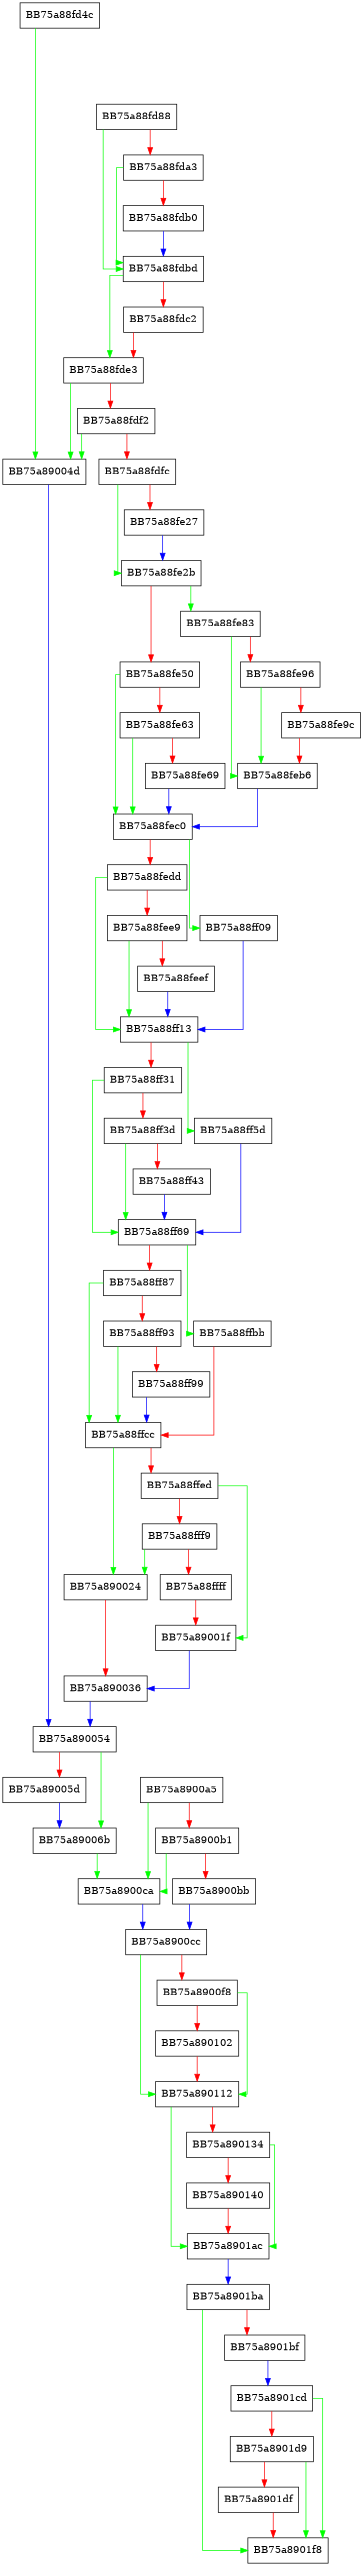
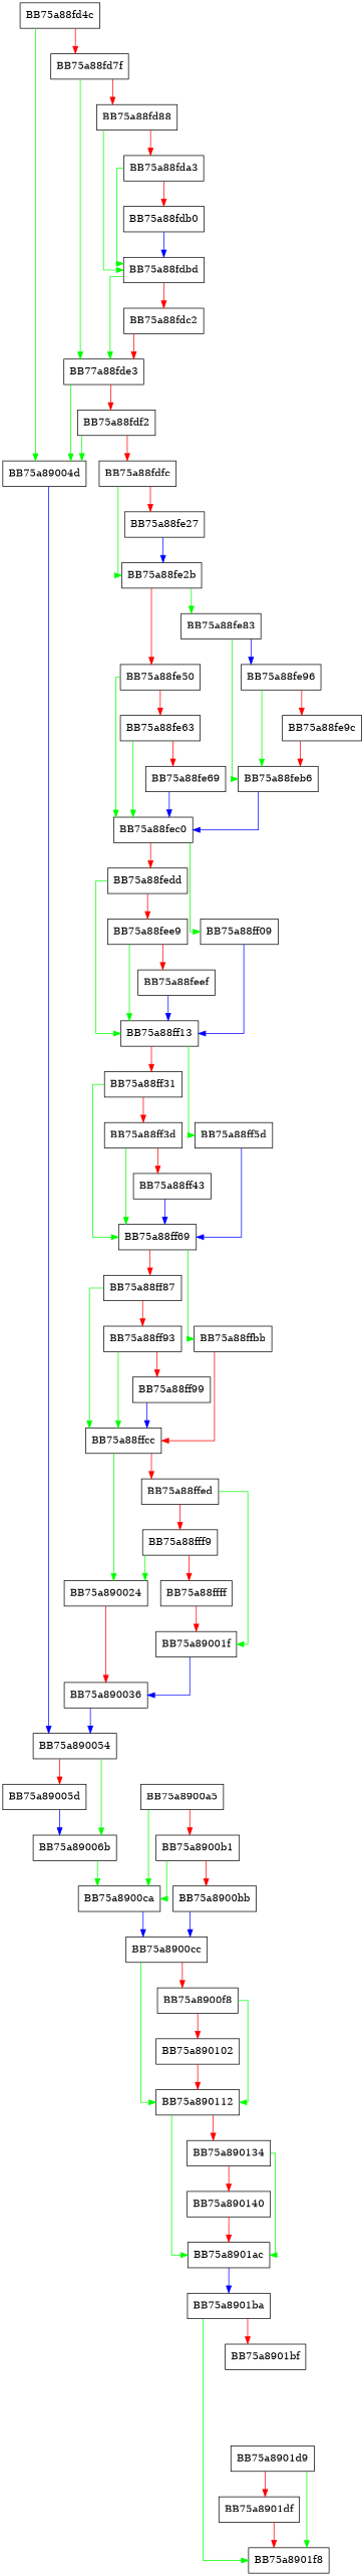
  digraph {
    splines=ortho
    node [shape=box]
    edge [color=red]
    BB75a88fd4c
    BB75a89004d
+   BB75a88fd7f
    BB75a890054
-   BB75a88fde3
+   BB75a88fde3 [label=BB77a88fde3]
    BB75a88fd88
    BB75a89006b
    BB75a89005d
    BB75a88fdf2
    BB75a88fdbd
    BB75a88fda3
    BB75a88fdfc
    BB75a88fdc2
    BB75a88fdb0
    BB75a88fe2b
    BB75a88fe27
    BB75a88fe83
    BB75a88fe50
    BB75a88feb6
    BB75a88fe96
    BB75a88fec0
    BB75a88fe63
    BB75a88fe9c
    BB75a88ff09
    BB75a88fedd
    BB75a88fe69
    BB75a88ff13
    BB75a88fee9
    BB75a88ff5d
    BB75a88ff31
    BB75a88feef
    BB75a88ff69
    BB75a88ff3d
    BB75a88ffbb
    BB75a88ff87
    BB75a88ff43
    BB75a88ffcc
    BB75a88ff93
    BB75a890024
    BB75a88ffed
    BB75a88ff99
    BB75a890036
    BB75a89001f
    BB75a88fff9
    BB75a88ffff
    BB75a8900ca
    BB75a8900cc
    BB75a890112
    BB75a8900f8
    BB75a8900a5
    BB75a8900b1
    BB75a8900bb
    BB75a8901ac
    BB75a890134
    BB75a890102
    BB75a8901ba
    BB75a890140
    BB75a8901f8
    BB75a8901bf
-   BB75a8901cd
    BB75a8901d9
    BB75a8901df
    BB75a88fd4c -> BB75a89004d [color=green]
+   BB75a88fd4c -> BB75a88fd7f
    BB75a89004d -> BB75a890054 [color=blue]
+   BB75a88fd7f -> BB75a88fde3 [color=green]
+   BB75a88fd7f -> BB75a88fd88
    BB75a890054 -> BB75a89006b [color=green]
    BB75a890054 -> BB75a89005d
    BB75a88fde3 -> BB75a89004d [color=green]
    BB75a88fde3 -> BB75a88fdf2
    BB75a88fd88 -> BB75a88fdbd [color=green]
    BB75a88fd88 -> BB75a88fda3
    BB75a89006b -> BB75a8900ca [color=green]
    BB75a89005d -> BB75a89006b [color=blue]
    BB75a88fdf2 -> BB75a89004d [color=green]
    BB75a88fdf2 -> BB75a88fdfc
    BB75a88fdbd -> BB75a88fde3 [color=green]
    BB75a88fdbd -> BB75a88fdc2
    BB75a88fda3 -> BB75a88fdbd [color=green]
    BB75a88fda3 -> BB75a88fdb0
    BB75a88fdfc -> BB75a88fe2b [color=green]
    BB75a88fdfc -> BB75a88fe27
    BB75a88fdc2 -> BB75a88fde3
    BB75a88fdb0 -> BB75a88fdbd [color=blue]
    BB75a88fe2b -> BB75a88fe83 [color=green]
    BB75a88fe2b -> BB75a88fe50
    BB75a88fe27 -> BB75a88fe2b [color=blue]
    BB75a88fe83 -> BB75a88feb6 [color=green]
-   BB75a88fe83 -> BB75a88fe96
+   BB75a88fe83 -> BB75a88fe96 [color=blue]
    BB75a88fe50 -> BB75a88fec0 [color=green]
    BB75a88fe50 -> BB75a88fe63
    BB75a88feb6 -> BB75a88fec0 [color=blue]
    BB75a88fe96 -> BB75a88feb6 [color=green]
    BB75a88fe96 -> BB75a88fe9c
    BB75a88fec0 -> BB75a88ff09 [color=green]
    BB75a88fec0 -> BB75a88fedd
    BB75a88fe63 -> BB75a88fec0 [color=green]
    BB75a88fe63 -> BB75a88fe69
    BB75a88fe9c -> BB75a88feb6
    BB75a88ff09 -> BB75a88ff13 [color=blue]
    BB75a88fedd -> BB75a88ff13 [color=green]
    BB75a88fedd -> BB75a88fee9
    BB75a88fe69 -> BB75a88fec0 [color=blue]
    BB75a88ff13 -> BB75a88ff5d [color=green]
    BB75a88ff13 -> BB75a88ff31
    BB75a88fee9 -> BB75a88ff13 [color=green]
    BB75a88fee9 -> BB75a88feef
    BB75a88ff5d -> BB75a88ff69 [color=blue]
    BB75a88ff31 -> BB75a88ff69 [color=green]
    BB75a88ff31 -> BB75a88ff3d
    BB75a88feef -> BB75a88ff13 [color=blue]
    BB75a88ff69 -> BB75a88ffbb [color=green]
    BB75a88ff69 -> BB75a88ff87
    BB75a88ff3d -> BB75a88ff69 [color=green]
    BB75a88ff3d -> BB75a88ff43
    BB75a88ffbb -> BB75a88ffcc
    BB75a88ff87 -> BB75a88ffcc [color=green]
    BB75a88ff87 -> BB75a88ff93
    BB75a88ff43 -> BB75a88ff69 [color=blue]
    BB75a88ffcc -> BB75a890024 [color=green]
    BB75a88ffcc -> BB75a88ffed
    BB75a88ff93 -> BB75a88ffcc [color=green]
    BB75a88ff93 -> BB75a88ff99
    BB75a890024 -> BB75a890036
    BB75a88ffed -> BB75a89001f [color=green]
    BB75a88ffed -> BB75a88fff9
    BB75a88ff99 -> BB75a88ffcc [color=blue]
    BB75a890036 -> BB75a890054 [color=blue]
    BB75a89001f -> BB75a890036 [color=blue]
    BB75a88fff9 -> BB75a890024 [color=green]
    BB75a88fff9 -> BB75a88ffff
    BB75a88ffff -> BB75a89001f
    BB75a8900ca -> BB75a8900cc [color=blue]
    BB75a8900cc -> BB75a890112 [color=green]
    BB75a8900cc -> BB75a8900f8
    BB75a890112 -> BB75a8901ac [color=green]
    BB75a890112 -> BB75a890134
    BB75a8900f8 -> BB75a890112 [color=green]
    BB75a8900f8 -> BB75a890102
    BB75a8900a5 -> BB75a8900ca [color=green]
    BB75a8900a5 -> BB75a8900b1
    BB75a8900b1 -> BB75a8900ca [color=green]
    BB75a8900b1 -> BB75a8900bb
    BB75a8900bb -> BB75a8900cc [color=blue]
    BB75a8901ac -> BB75a8901ba [color=blue]
    BB75a890134 -> BB75a8901ac [color=green]
    BB75a890134 -> BB75a890140
    BB75a890102 -> BB75a890112
    BB75a8901ba -> BB75a8901f8 [color=green]
    BB75a8901ba -> BB75a8901bf
    BB75a890140 -> BB75a8901ac
-   BB75a8901bf -> BB75a8901cd [color=blue]
-   BB75a8901cd -> BB75a8901f8 [color=green]
-   BB75a8901cd -> BB75a8901d9
    BB75a8901d9 -> BB75a8901f8 [color=green]
    BB75a8901d9 -> BB75a8901df
    BB75a8901df -> BB75a8901f8
  }
